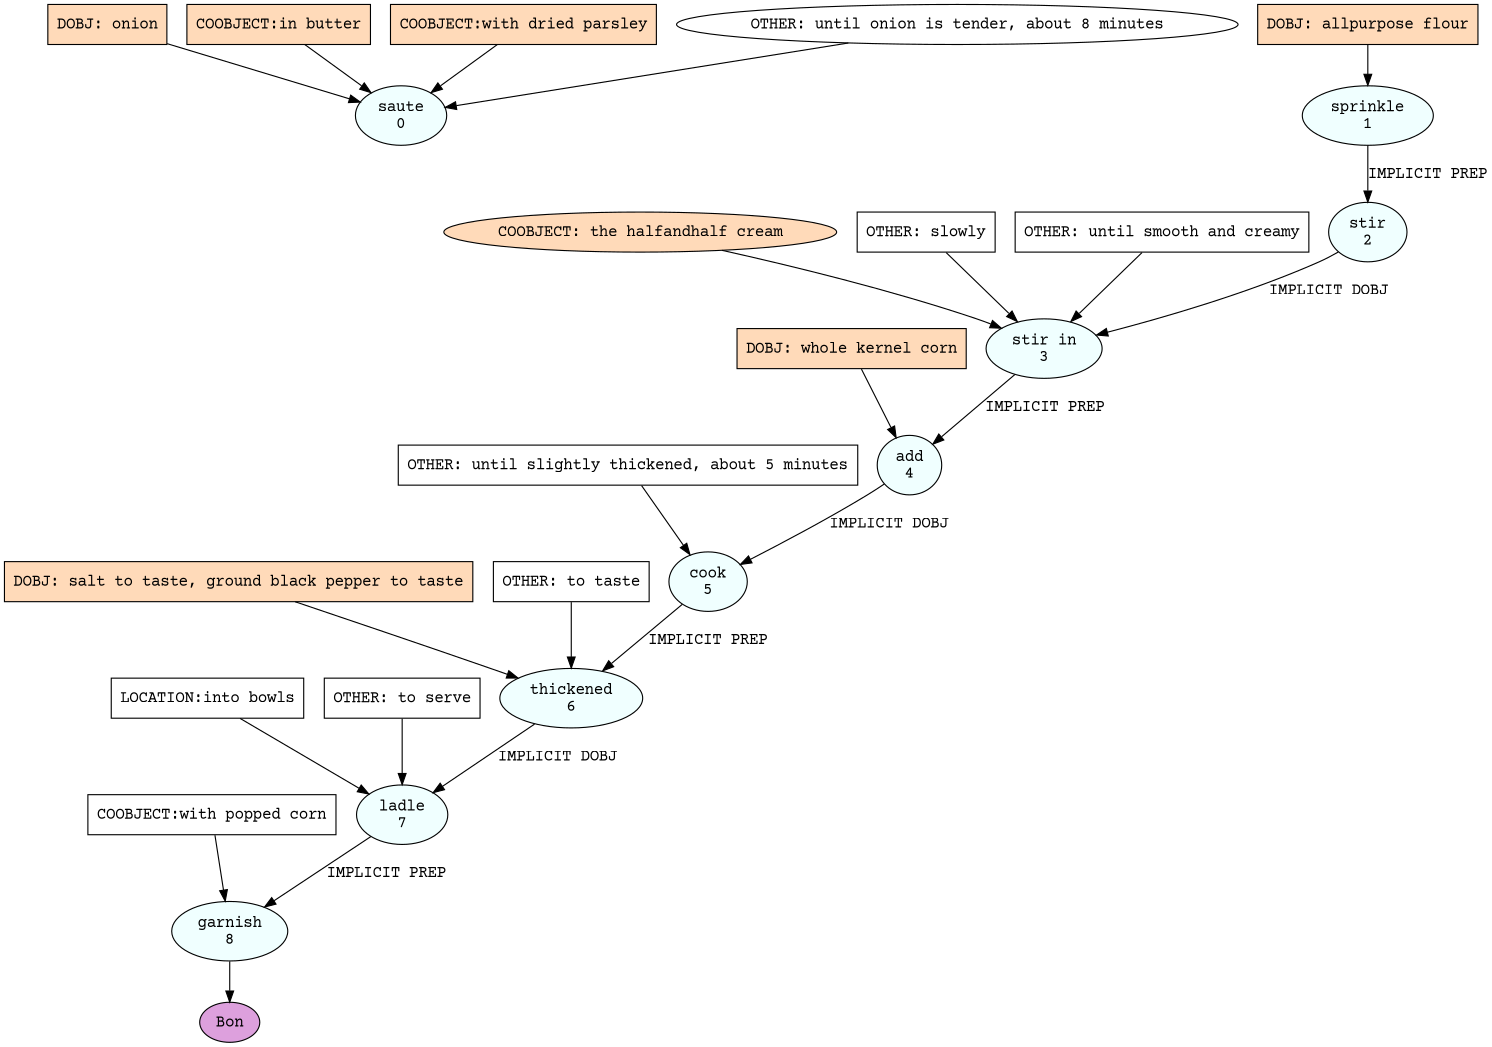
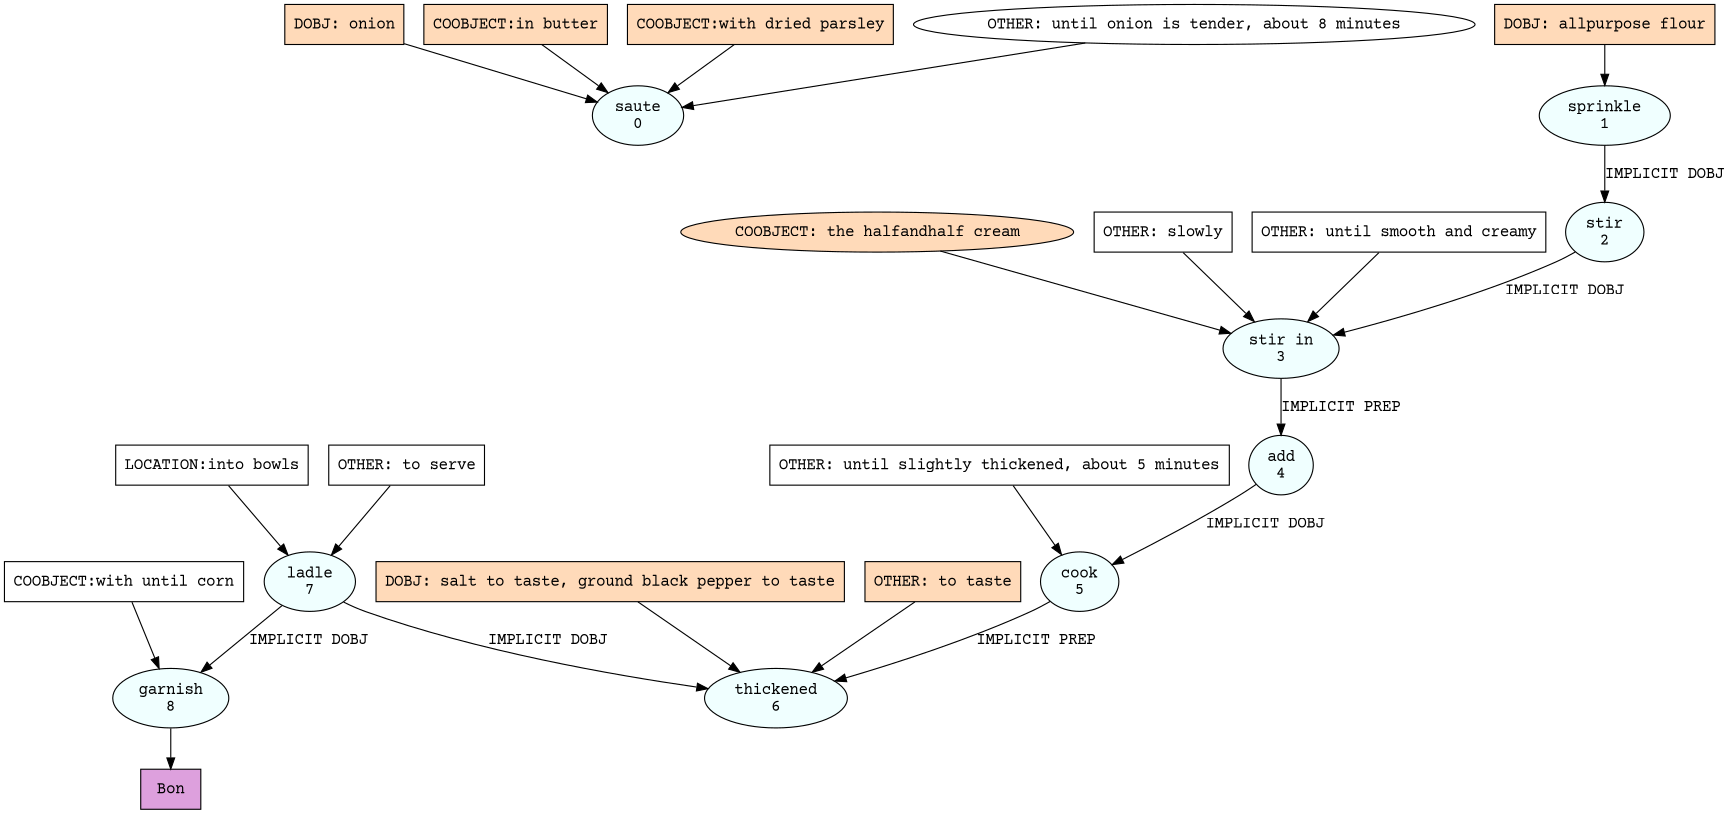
  digraph {
    fontname="Courier Prime"
    node [fillcolor=azure fontname="Courier Prime" shape=box style=filled]
    edge [fontname="Courier Prime"]
    n1 [label="saute\n0" shape=oval]
    n2 [label="sprinkle\n1" shape=oval]
    n3 [label="stir\n2" shape=oval]
    n4 [label="stir in\n3" shape=oval]
    n5 [label="add\n4" shape=oval]
    n6 [label="cook\n5" shape=oval]
    n7 [label="thickened\n6" shape=oval]
    n8 [label="ladle\n7" shape=oval]
    n9 [label="garnish\n8" shape=oval]
-   n10 [fillcolor=plum label=Bon shape=oval]
+   n10 [fillcolor=plum label=Bon]
    n11 [fillcolor=peachpuff label="DOBJ: onion"]
    n12 [fillcolor=peachpuff label="COOBJECT:in butter"]
    n13 [fillcolor=peachpuff label="COOBJECT:with dried parsley"]
    n14 [fillcolor=white label="OTHER: until onion is tender, about 8 minutes" shape=ellipse]
    n15 [fillcolor=peachpuff label="DOBJ: allpurpose flour"]
    n16 [fillcolor=peachpuff label="COOBJECT: the halfandhalf cream" shape=ellipse]
    n17 [fillcolor=white label="OTHER: slowly"]
    n18 [fillcolor=white label="OTHER: until smooth and creamy"]
-   n19 [fillcolor=peachpuff label="DOBJ: whole kernel corn"]
    n20 [fillcolor=white label="OTHER: until slightly thickened, about 5 minutes"]
    n21 [fillcolor=peachpuff label="DOBJ: salt to taste, ground black pepper to taste"]
-   n22 [fillcolor=white label="OTHER: to taste"]
+   n22 [fillcolor=peachpuff label="OTHER: to taste"]
    n23 [fillcolor=white label="LOCATION:into bowls"]
    n24 [fillcolor=white label="OTHER: to serve"]
-   n25 [fillcolor=white label="COOBJECT:with popped corn"]
-   n2 -> n3 [label="IMPLICIT PREP"]
+   n25 [fillcolor=white label="COOBJECT:with until corn"]
+   n2 -> n3 [label="IMPLICIT DOBJ"]
    n3 -> n4 [label="IMPLICIT DOBJ"]
    n4 -> n5 [label="IMPLICIT PREP"]
    n5 -> n6 [label="IMPLICIT DOBJ"]
    n6 -> n7 [label="IMPLICIT PREP"]
-   n7 -> n8 [label="IMPLICIT DOBJ"]
-   n8 -> n9 [label="IMPLICIT PREP"]
+   n8 -> n7 [label="IMPLICIT DOBJ"]
+   n8 -> n9 [label="IMPLICIT DOBJ"]
    n9 -> n10
    n11 -> n1
    n12 -> n1
    n13 -> n1
    n14 -> n1
    n15 -> n2
    n16 -> n4
    n17 -> n4
    n18 -> n4
-   n19 -> n5
    n20 -> n6
    n21 -> n7
    n22 -> n7
    n23 -> n8
    n24 -> n8
    n25 -> n9
  }
